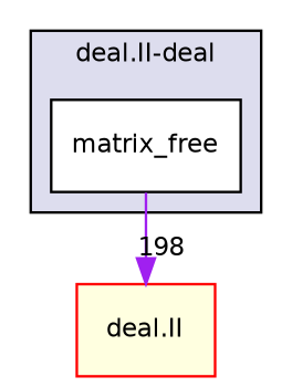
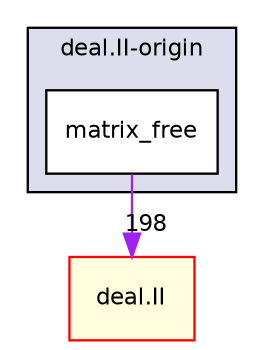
  digraph {
    compound=true
    node [fontname=Helvetica fontsize=10 shape=box style=filled]
    n1 [fillcolor=white label=matrix_free pencolor=black]
    n2 [color=red fillcolor=lightyellow label="deal.II"]
    subgraph cluster_1 {
      bgcolor="#ddddee"
      fontname=Helvetica
      fontsize=10
-     label="deal.II-deal"
+     label="deal.II-origin"
      pencolor=black
      n1
    }
    n1 -> n2 [headlabel=198 labeldistance=1.5 labelfontname=Helvetica labelfontsize=10 color=purple]
  }
